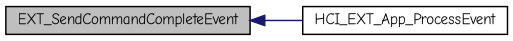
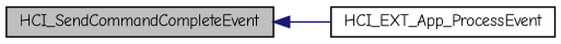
  digraph {
    rankdir=LR
    fontname="Comic Neue"
    node [color=black fontname="Comic Neue" fontsize=10 shape=record style=filled]
-   n1 [fillcolor=grey75 fontcolor=black height=0.2 label=EXT_SendCommandCompleteEvent width=0.4]
+   n1 [fillcolor=grey75 fontcolor=black height=0.2 label=HCI_SendCommandCompleteEvent width=0.4]
    n2 [fillcolor=white height=0.2 label=HCI_EXT_App_ProcessEvent width=0.4]
    n1 -> n2 [color=midnightblue dir=back fontname="Comic Neue" fontsize=10 labelfontname=Helvetica labelfontsize=10 style=solid]
  }
